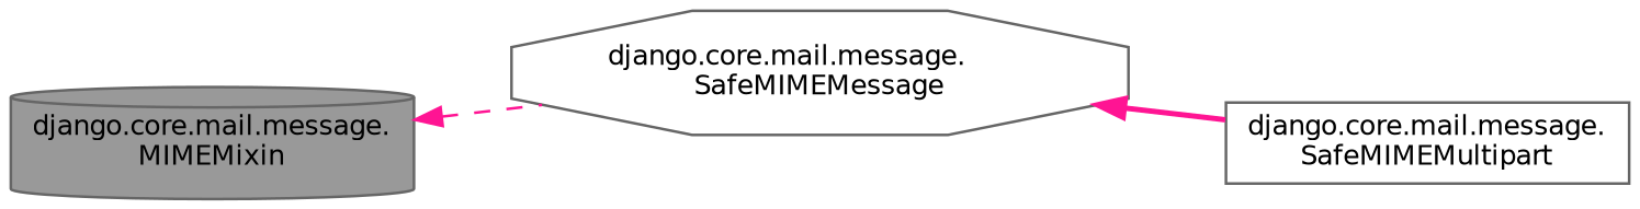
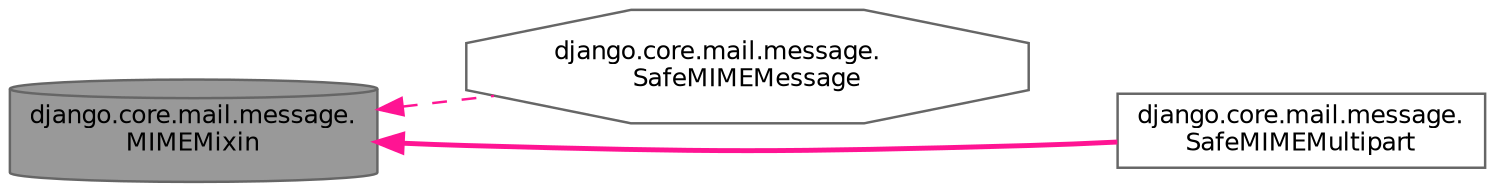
  digraph {
    rankdir=LR
    node [color=gray40 fillcolor=white fontname=Helvetica fontsize=10 style=filled]
    edge [color=deeppink dir=back fontname=Helvetica fontsize=10 labelfontname=Helvetica labelfontsize=10]
    n1 [fillcolor=grey60 fontcolor=black height=0.2 label="django.core.mail.message.\lMIMEMixin" shape=cylinder width=0.4]
    n2 [height=0.2 label="django.core.mail.message.\lSafeMIMEMessage" shape=octagon width=0.4]
    n3 [height=0.2 label="django.core.mail.message.\lSafeMIMEMultipart" shape=box width=0.4]
    n1 -> n2 [style=dashed]
-   n2 -> n3 [style=bold]
+   n1 -> n3 [style=bold]
  }
